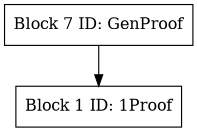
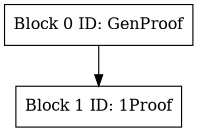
  digraph {
    node [shape=box]
-   n1 [label="Block 7 ID: GenProof"]
+   n1 [label="Block 0 ID: GenProof"]
    n2 [label="Block 1 ID: 1Proof"]
    n1 -> n2
  }
